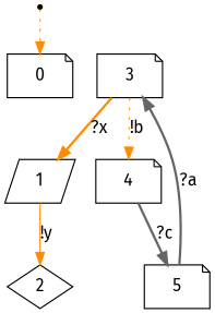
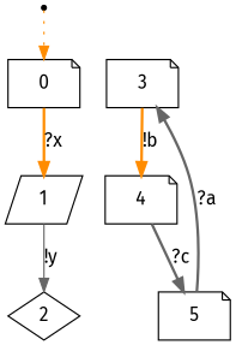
  digraph {
    fontname="Fira Sans"
    node [fontname="Fira Sans" shape=note]
    edge [color=darkorange fontname="Fira Sans" style=bold]
    ENTRY [shape=point]
    0
    1 [shape=parallelogram]
    2 [shape=diamond]
    3
    4
    5
    ENTRY -> 0 [style=dotted]
-   3 -> 1 [label="?x"]
-   1 -> 2 [label="!y" style=solid]
-   3 -> 4 [label="!b" style=dotted]
+   0 -> 1 [label="?x"]
+   1 -> 2 [color=gray40 label="!y" style=solid]
+   3 -> 4 [label="!b"]
    4 -> 5 [color=gray40 label="?c"]
    5 -> 3 [color=gray40 label="?a"]
  }
